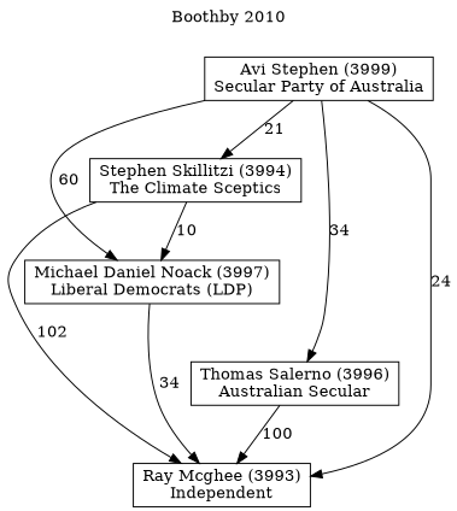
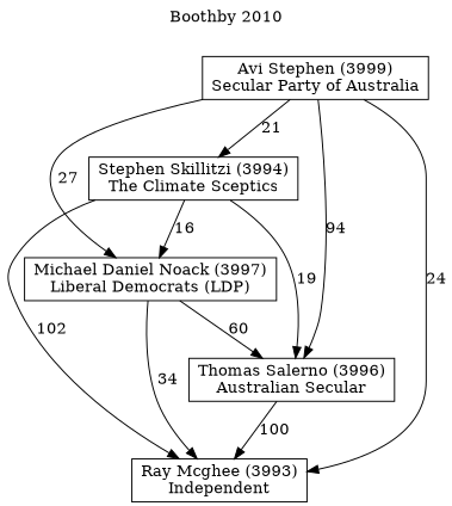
  digraph {
    label="Boothby 2010"
    labelloc=t
    mclimit=10
    node [shape=box]
    n1 [label="Ray Mcghee (3993)\nIndependent"]
    n2 [label="Thomas Salerno (3996)\nAustralian Secular"]
    n3 [label="Michael Daniel Noack (3997)\nLiberal Democrats (LDP)"]
    n4 [label="Stephen Skillitzi (3994)\nThe Climate Sceptics"]
    n5 [label="Avi Stephen (3999)\nSecular Party of Australia"]
    n2 -> n1 [label=100]
    n3 -> n1 [label=34]
+   n3 -> n2 [label=60]
    n4 -> n1 [label=102]
-   n4 -> n3 [label=10]
+   n4 -> n2 [label=19]
+   n4 -> n3 [label=16]
    n5 -> n1 [label=24]
-   n5 -> n2 [label=34]
-   n5 -> n3 [label=60]
+   n5 -> n2 [label=94]
+   n5 -> n3 [label=27]
    n5 -> n4 [label=21]
  }
